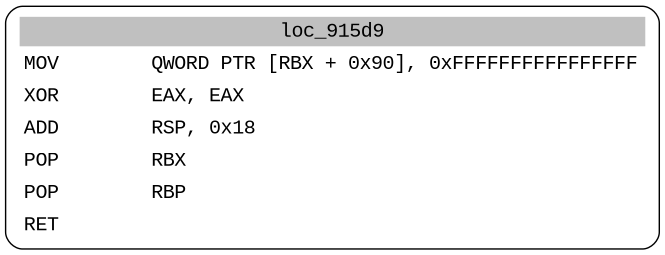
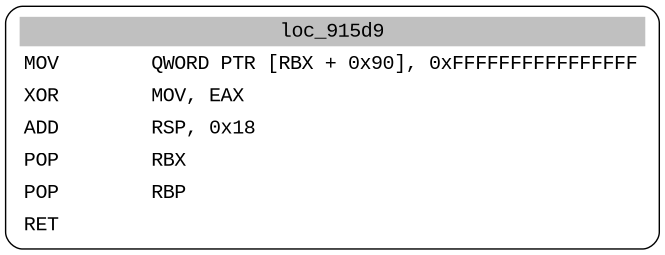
  digraph {
-   n1 [fontname="Courier New" label=<<table border="0" cellborder="0" cellpadding="3"><tr><td align="center" colspan="2" bgcolor="grey">loc_915d9</td></tr><tr><td align="left">MOV        QWORD PTR [RBX + 0x90], 0xFFFFFFFFFFFFFFFF</td></tr><tr><td align="left">XOR        EAX, EAX</td></tr><tr><td align="left">ADD        RSP, 0x18</td></tr><tr><td align="left">POP        RBX</td></tr><tr><td align="left">POP        RBP</td></tr><tr><td align="left">RET        </td></tr></table>> shape=Mrecord]
+   n1 [fontname="Courier New" label=<<table border="0" cellborder="0" cellpadding="3"><tr><td align="center" colspan="2" bgcolor="grey">loc_915d9</td></tr><tr><td align="left">MOV        QWORD PTR [RBX + 0x90], 0xFFFFFFFFFFFFFFFF</td></tr><tr><td align="left">XOR        MOV, EAX</td></tr><tr><td align="left">ADD        RSP, 0x18</td></tr><tr><td align="left">POP        RBX</td></tr><tr><td align="left">POP        RBP</td></tr><tr><td align="left">RET        </td></tr></table>> shape=Mrecord]
  }
